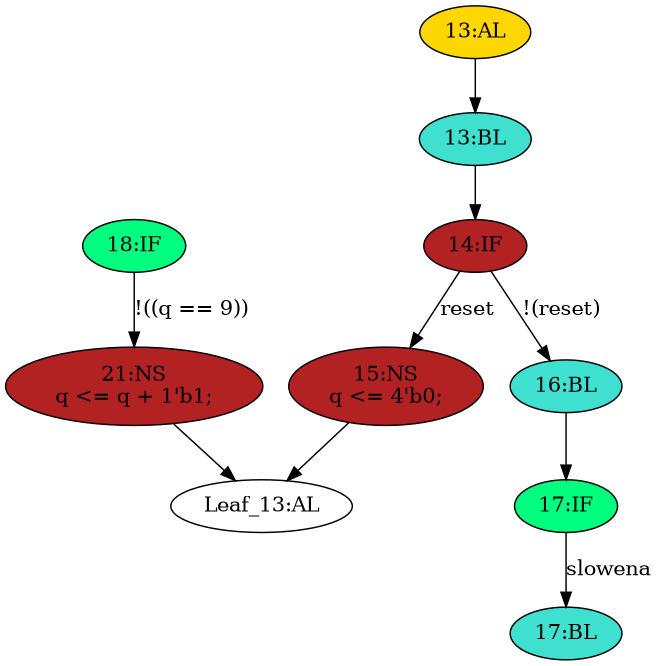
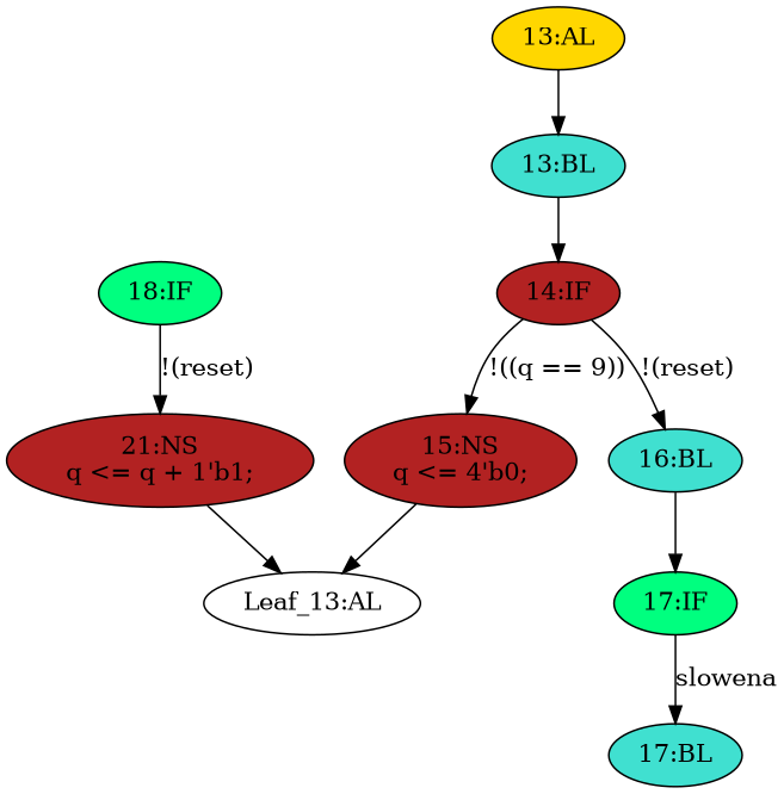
  strict digraph {
    node [fillcolor=turquoise statements="[]" style=filled typ=IfStatement]
    edge [cond="[]" lineno=None]
    n1 [ast="<pyverilog.vparser.ast.IfStatement object at 0x7fa20e528450>" fillcolor=springgreen label="17:IF"]
    n2 [ast="<pyverilog.vparser.ast.Block object at 0x7fa20e5285d0>" label="17:BL" typ=Block]
    n3 [ast="<pyverilog.vparser.ast.IfStatement object at 0x7fa20e528610>" fillcolor=springgreen label="18:IF"]
    n4 [ast="<pyverilog.vparser.ast.NonblockingSubstitution object at 0x7fa20e528650>" fillcolor=firebrick label="21:NS\nq <= q + 1'b1;" statements="[<pyverilog.vparser.ast.NonblockingSubstitution object at 0x7fa20e528650>]" typ=NonblockingSubstitution]
    n5 [ast="<pyverilog.vparser.ast.Always object at 0x7fa20e528a90>" clk_sens=True fillcolor=gold label="13:AL" sens="['clk']" typ=Always use_var="['q', 'reset', 'slowena']"]
    n6 [ast="<pyverilog.vparser.ast.Block object at 0x7fa20e528b90>" label="13:BL" typ=Block]
    n7 [ast="<pyverilog.vparser.ast.IfStatement object at 0x7fa20e528bd0>" fillcolor=firebrick label="14:IF"]
    n8 [ast="<pyverilog.vparser.ast.NonblockingSubstitution object at 0x7fa20e528c90>" fillcolor=firebrick label="15:NS\nq <= 4'b0;" statements="[<pyverilog.vparser.ast.NonblockingSubstitution object at 0x7fa20e528c90>]" typ=NonblockingSubstitution]
    n9 [ast="<pyverilog.vparser.ast.Block object at 0x7fa20e528c10>" label="16:BL" typ=Block]
    n10 [def_var="['q']" label="Leaf_13:AL" fillcolor="" statements="" style="" typ=""]
    n1 -> n2 [cond="['slowena']" label=slowena lineno=17]
-   n3 -> n4 [cond="['q']" label="!((q == 9))" lineno=18]
+   n3 -> n4 [cond="['q']" label="!(reset)" lineno=18]
    n4 -> n10
    n5 -> n6
    n6 -> n7
-   n7 -> n8 [cond="['reset']" label=reset lineno=14]
+   n7 -> n8 [cond="['reset']" label="!((q == 9))" lineno=14]
    n7 -> n9 [cond="['reset']" label="!(reset)" lineno=14]
    n8 -> n10
    n9 -> n1
  }
